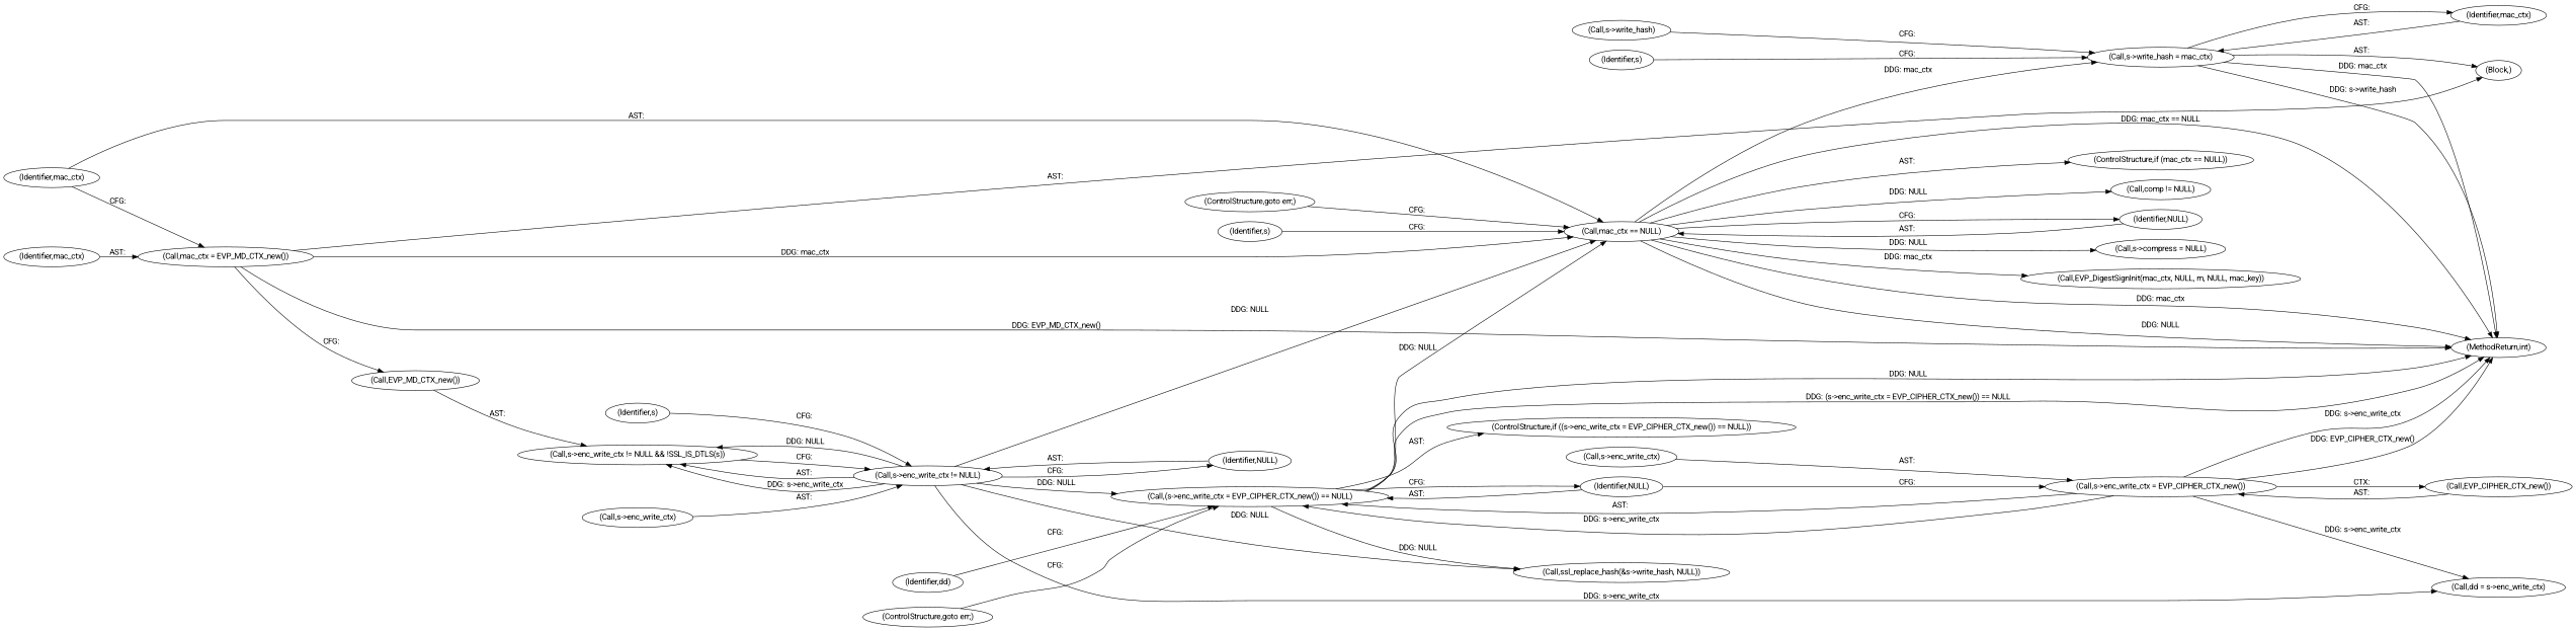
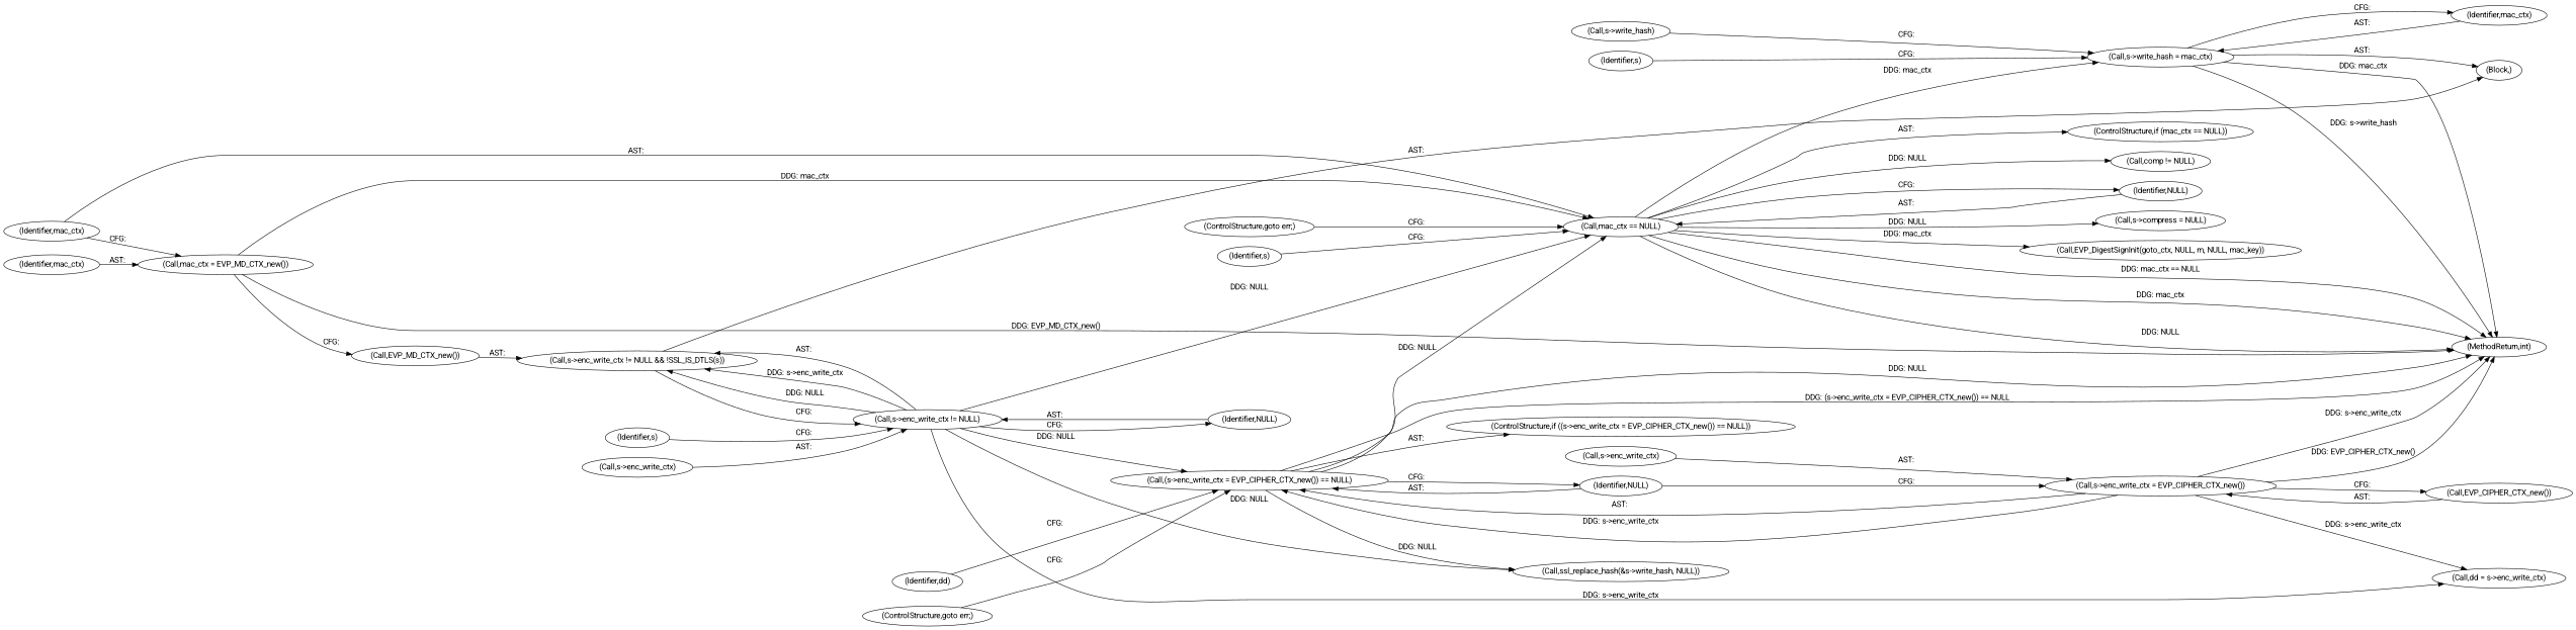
  digraph {
    fontname=Roboto
    rankdir=LR
    node [fontname=Roboto]
    edge [fontname=Roboto]
    n1 [label="(Call,s->write_hash = mac_ctx)"]
    n2 [label="(MethodReturn,int)"]
    n3 [label="(Block,)"]
    n4 [label="(Identifier,mac_ctx)"]
    n5 [label="(Call,mac_ctx == NULL)"]
    n6 [label="(Identifier,NULL)"]
    n7 [label="(ControlStructure,if (mac_ctx == NULL))"]
    n8 [label="(Call,comp != NULL)"]
    n9 [label="(Call,s->compress = NULL)"]
-   n10 [label="(Call,EVP_DigestSignInit(mac_ctx, NULL, m, NULL, mac_key))"]
+   n10 [label="(Call,EVP_DigestSignInit(goto_ctx, NULL, m, NULL, mac_key))"]
    n11 [label="(Call,mac_ctx = EVP_MD_CTX_new())"]
    n12 [label="(Call,EVP_MD_CTX_new())"]
    n13 [label="(Call,s->enc_write_ctx != NULL && !SSL_IS_DTLS(s))"]
    n14 [label="(Call,(s->enc_write_ctx = EVP_CIPHER_CTX_new()) == NULL)"]
    n15 [label="(Identifier,NULL)"]
    n16 [label="(ControlStructure,if ((s->enc_write_ctx = EVP_CIPHER_CTX_new()) == NULL))"]
    n17 [label="(Call,ssl_replace_hash(&s->write_hash, NULL))"]
    n18 [label="(Call,s->enc_write_ctx = EVP_CIPHER_CTX_new())"]
    n19 [label="(Call,dd = s->enc_write_ctx)"]
    n20 [label="(Call,EVP_CIPHER_CTX_new())"]
    n21 [label="(Call,s->enc_write_ctx != NULL)"]
    n22 [label="(Identifier,NULL)"]
    n23 [label="(Call,s->write_hash)"]
    n24 [label="(Identifier,dd)"]
    n25 [label="(Identifier,s)"]
    n26 [label="(ControlStructure,goto err;)"]
    n27 [label="(Call,s->enc_write_ctx)"]
    n28 [label="(Identifier,mac_ctx)"]
    n29 [label="(Identifier,mac_ctx)"]
    n30 [label="(Identifier,s)"]
    n31 [label="(ControlStructure,goto err;)"]
    n32 [label="(Identifier,s)"]
    n33 [label="(Call,s->enc_write_ctx)"]
    n1 -> n2 [label="DDG: mac_ctx"]
    n1 -> n2 [label="DDG: s->write_hash"]
    n1 -> n3 [label="AST: "]
    n1 -> n4 [label="CFG: "]
    n4 -> n1 [label="AST: "]
    n5 -> n1 [label="DDG: mac_ctx"]
    n5 -> n2 [label="DDG: mac_ctx == NULL"]
    n5 -> n2 [label="DDG: mac_ctx"]
    n5 -> n2 [label="DDG: NULL"]
    n5 -> n6 [label="CFG: "]
    n5 -> n7 [label="AST: "]
    n5 -> n8 [label="DDG: NULL"]
    n5 -> n9 [label="DDG: NULL"]
    n5 -> n10 [label="DDG: mac_ctx"]
    n6 -> n5 [label="AST: "]
    n11 -> n2 [label="DDG: EVP_MD_CTX_new()"]
-   n11 -> n3 [label="AST: "]
+   n13 -> n3 [label="AST: "]
    n11 -> n5 [label="DDG: mac_ctx"]
    n11 -> n12 [label="CFG: "]
    n12 -> n13 [label="AST: "]
    n13 -> n21 [label="CFG: "]
    n14 -> n2 [label="DDG: (s->enc_write_ctx = EVP_CIPHER_CTX_new()) == NULL"]
    n14 -> n2 [label="DDG: NULL"]
    n14 -> n5 [label="DDG: NULL"]
    n14 -> n15 [label="CFG: "]
    n14 -> n16 [label="AST: "]
    n14 -> n17 [label="DDG: NULL"]
    n15 -> n14 [label="AST: "]
    n15 -> n18 [label="CFG: "]
    n18 -> n2 [label="DDG: s->enc_write_ctx"]
    n18 -> n2 [label="DDG: EVP_CIPHER_CTX_new()"]
    n18 -> n14 [label="AST: "]
    n18 -> n14 [label="DDG: s->enc_write_ctx"]
    n18 -> n19 [label="DDG: s->enc_write_ctx"]
-   n18 -> n20 [label="CTX: "]
+   n18 -> n20 [label="CFG: "]
    n20 -> n18 [label="AST: "]
    n21 -> n5 [label="DDG: NULL"]
    n21 -> n13 [label="AST: "]
    n21 -> n13 [label="DDG: s->enc_write_ctx"]
    n21 -> n13 [label="DDG: NULL"]
    n21 -> n14 [label="DDG: NULL"]
    n21 -> n17 [label="DDG: NULL"]
    n21 -> n19 [label="DDG: s->enc_write_ctx"]
    n21 -> n22 [label="CFG: "]
    n22 -> n21 [label="AST: "]
    n23 -> n1 [label="CFG: "]
    n24 -> n14 [label="CFG: "]
    n25 -> n21 [label="CFG: "]
    n26 -> n14 [label="CFG: "]
    n27 -> n21 [label="AST: "]
    n28 -> n5 [label="AST: "]
    n28 -> n11 [label="CFG: "]
    n29 -> n11 [label="AST: "]
    n30 -> n1 [label="CFG: "]
    n31 -> n5 [label="CFG: "]
    n32 -> n5 [label="CFG: "]
    n33 -> n18 [label="AST: "]
  }
